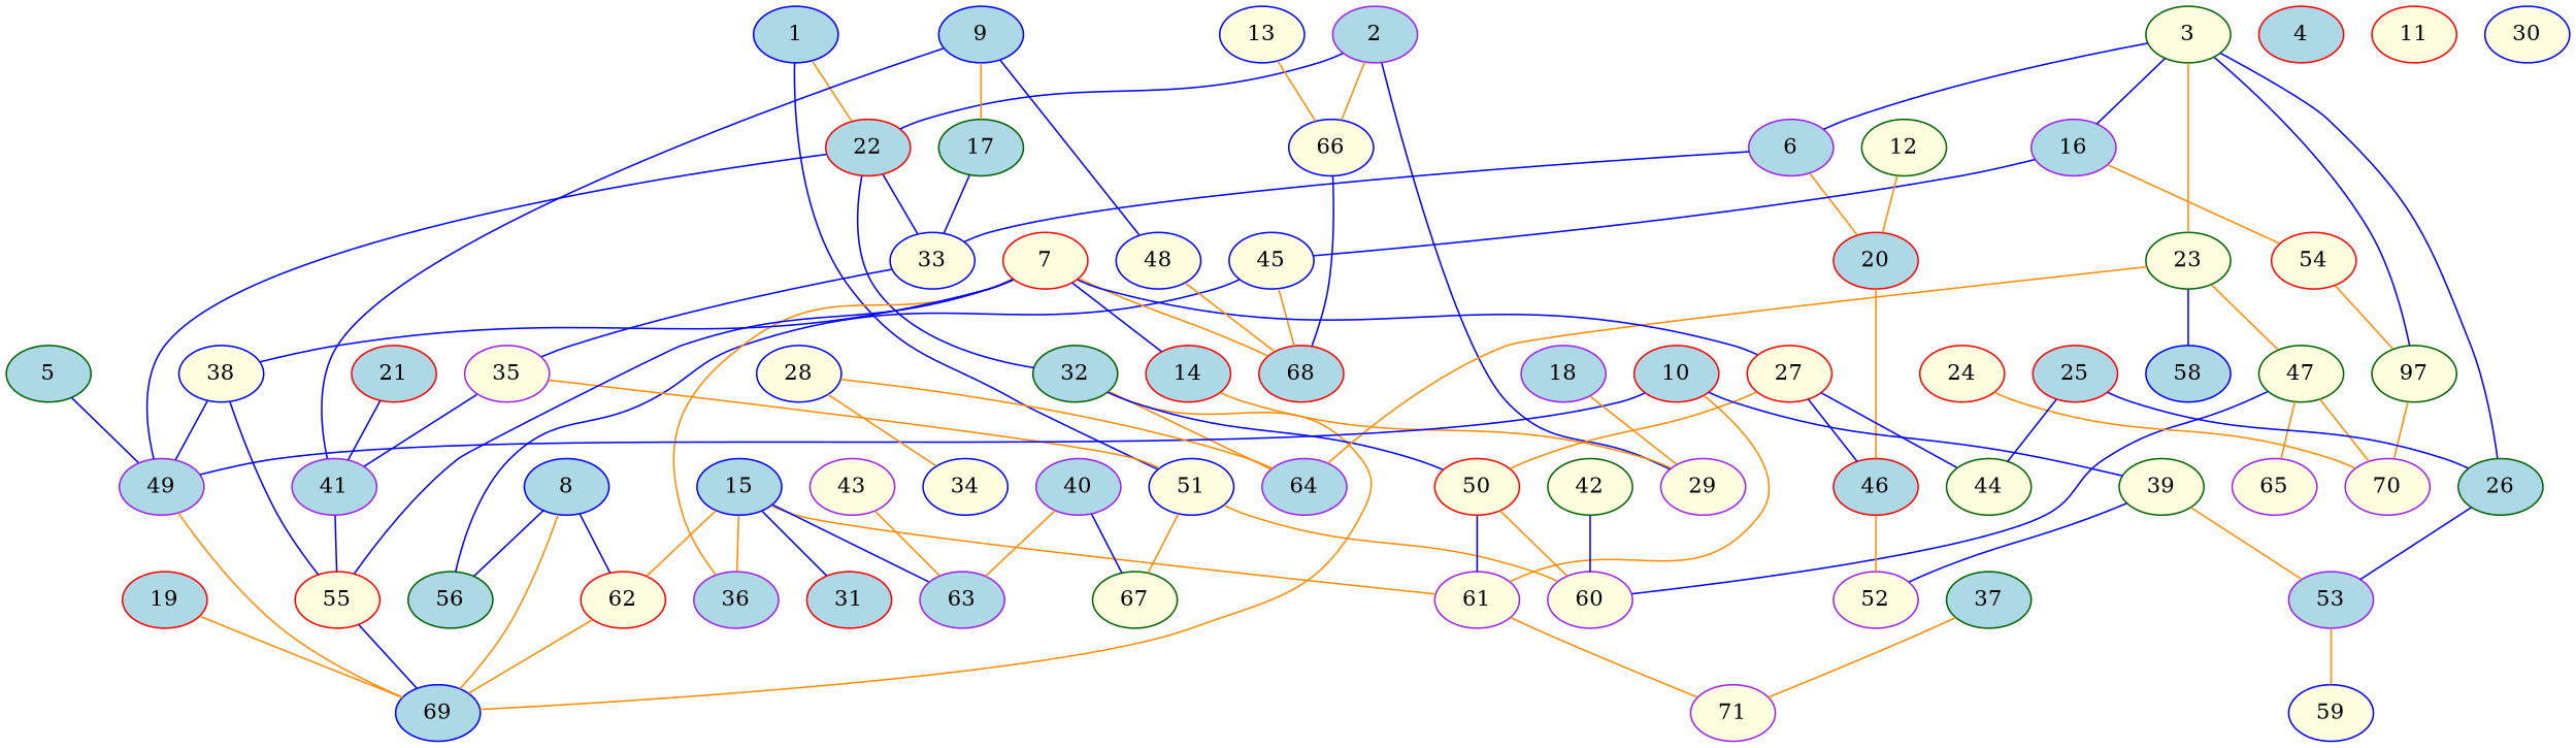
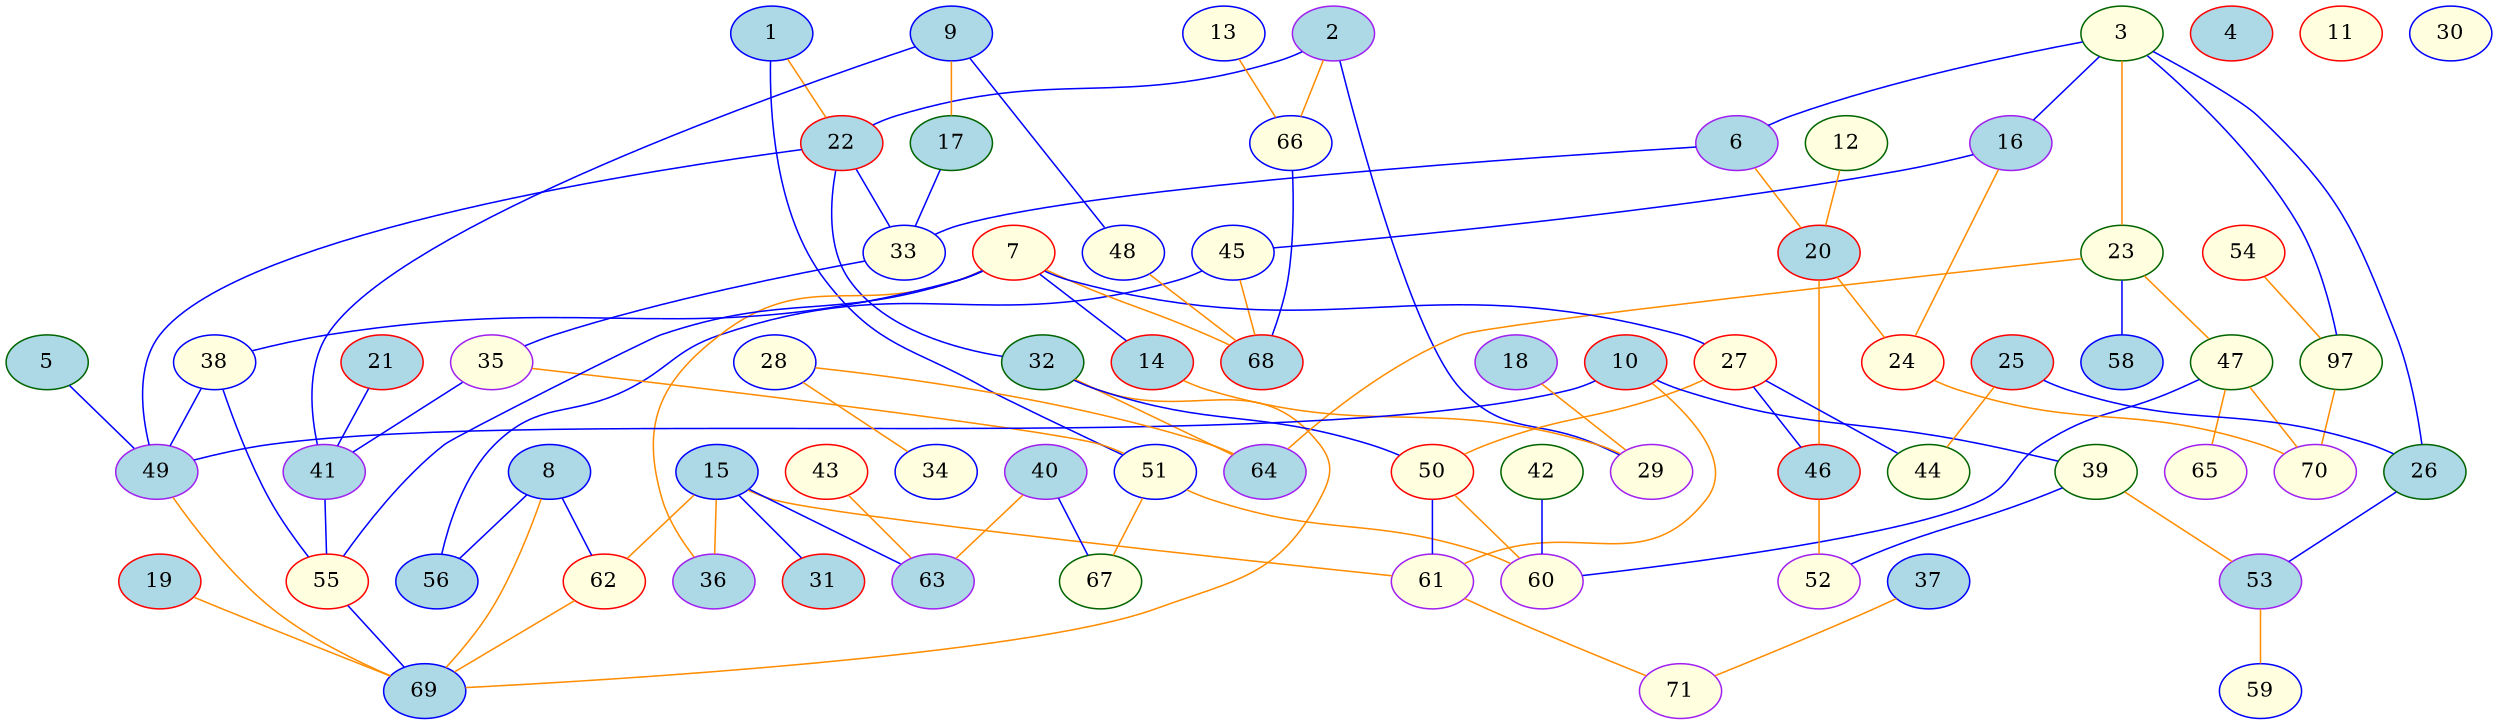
  graph {
    node [color=purple fillcolor=lightyellow style=filled]
    edge [color=darkorange]
    1 [color=blue fillcolor=lightblue]
    22 [color=red fillcolor=lightblue]
    51 [color=blue]
    49 [fillcolor=lightblue]
    33 [color=blue]
    32 [color=darkgreen fillcolor=lightblue]
    67 [color=darkgreen]
    60
    2 [fillcolor=lightblue]
    29
    66 [color=blue]
    68 [color=red fillcolor=lightblue]
    3 [color=darkgreen]
    6 [fillcolor=lightblue]
    16 [fillcolor=lightblue]
    23 [color=darkgreen]
    26 [color=darkgreen fillcolor=lightblue]
    n18 [color=darkgreen label=97]
    20 [color=red fillcolor=lightblue]
    45 [color=blue]
    54 [color=red]
    47 [color=darkgreen]
    58 [color=blue fillcolor=lightblue]
    64 [fillcolor=lightblue]
    53 [fillcolor=lightblue]
    70
    4 [color=red fillcolor=lightblue]
    5 [color=darkgreen fillcolor=lightblue]
    69 [color=blue fillcolor=lightblue]
    24 [color=red]
    46 [color=red fillcolor=lightblue]
    35
    7 [color=red]
    14 [color=red fillcolor=lightblue]
    27 [color=red]
    36 [fillcolor=lightblue]
    38 [color=blue]
    55 [color=red]
    44 [color=darkgreen]
    50 [color=red]
    8 [color=blue fillcolor=lightblue]
-   56 [color=darkgreen fillcolor=lightblue]
+   56 [color=blue fillcolor=lightblue]
    62 [color=red]
    9 [color=blue fillcolor=lightblue]
    17 [color=darkgreen fillcolor=lightblue]
    41 [fillcolor=lightblue]
    48 [color=blue]
    10 [color=red fillcolor=lightblue]
    39 [color=darkgreen]
    61
    52
    71
    11 [color=red]
    12 [color=darkgreen]
    13 [color=blue]
    15 [color=blue fillcolor=lightblue]
    31 [color=red fillcolor=lightblue]
    63 [fillcolor=lightblue]
    18 [fillcolor=lightblue]
    19 [color=red fillcolor=lightblue]
    21 [color=red fillcolor=lightblue]
    65
    25 [color=red fillcolor=lightblue]
    59 [color=blue]
    28 [color=blue]
    34 [color=blue]
    30 [color=blue]
-   37 [color=darkgreen fillcolor=lightblue]
+   37 [color=blue fillcolor=lightblue]
    40 [fillcolor=lightblue]
    42 [color=darkgreen]
-   43
+   43 [color=red]
    1 -- 22
    1 -- 51 [color=blue]
    22 -- 49 [color=blue]
    22 -- 33 [color=blue]
    22 -- 32 [color=blue]
    51 -- 67
    51 -- 60
    49 -- 69
    33 -- 35 [color=blue]
    32 -- 64
    32 -- 69
    32 -- 50 [color=blue]
    2 -- 22 [color=blue]
    2 -- 29 [color=blue]
    2 -- 66
    66 -- 68 [color=blue]
    3 -- 6 [color=blue]
    3 -- 16 [color=blue]
    3 -- 23
    3 -- 26 [color=blue]
    3 -- n18 [color=blue]
    6 -- 33 [color=blue]
    6 -- 20
    16 -- 45 [color=blue]
-   16 -- 54
+   16 -- 24
    23 -- 47
    23 -- 58 [color=blue]
    23 -- 64
    26 -- 53 [color=blue]
    n18 -- 70
+   20 -- 24
    20 -- 46
    45 -- 68
    45 -- 56 [color=blue]
    54 -- n18
    47 -- 60 [color=blue]
    47 -- 70
    47 -- 65
    53 -- 59
    5 -- 49 [color=blue]
    24 -- 70
    46 -- 52
    35 -- 51
    35 -- 41 [color=blue]
    7 -- 68
    7 -- 14 [color=blue]
    7 -- 27 [color=blue]
    7 -- 36
    7 -- 38 [color=blue]
    7 -- 55 [color=blue]
    14 -- 29
    27 -- 46 [color=blue]
    27 -- 44 [color=blue]
    27 -- 50
    38 -- 49 [color=blue]
    38 -- 55 [color=blue]
    55 -- 69 [color=blue]
    50 -- 60
    50 -- 61 [color=blue]
    8 -- 69
    8 -- 56 [color=blue]
    8 -- 62 [color=blue]
    62 -- 69
    9 -- 17
    9 -- 41 [color=blue]
    9 -- 48 [color=blue]
    17 -- 33 [color=blue]
    41 -- 55 [color=blue]
    48 -- 68
    10 -- 49 [color=blue]
    10 -- 39 [color=blue]
    10 -- 61
    39 -- 53
    39 -- 52 [color=blue]
    61 -- 71
    12 -- 20
    13 -- 66
    15 -- 36
    15 -- 62
    15 -- 61
    15 -- 31 [color=blue]
    15 -- 63 [color=blue]
    18 -- 29
    19 -- 69
    21 -- 41 [color=blue]
    25 -- 26 [color=blue]
-   25 -- 44 [color=blue]
+   25 -- 44
    28 -- 64
    28 -- 34
    37 -- 71
    40 -- 67 [color=blue]
    40 -- 63
    42 -- 60 [color=blue]
    43 -- 63
  }
